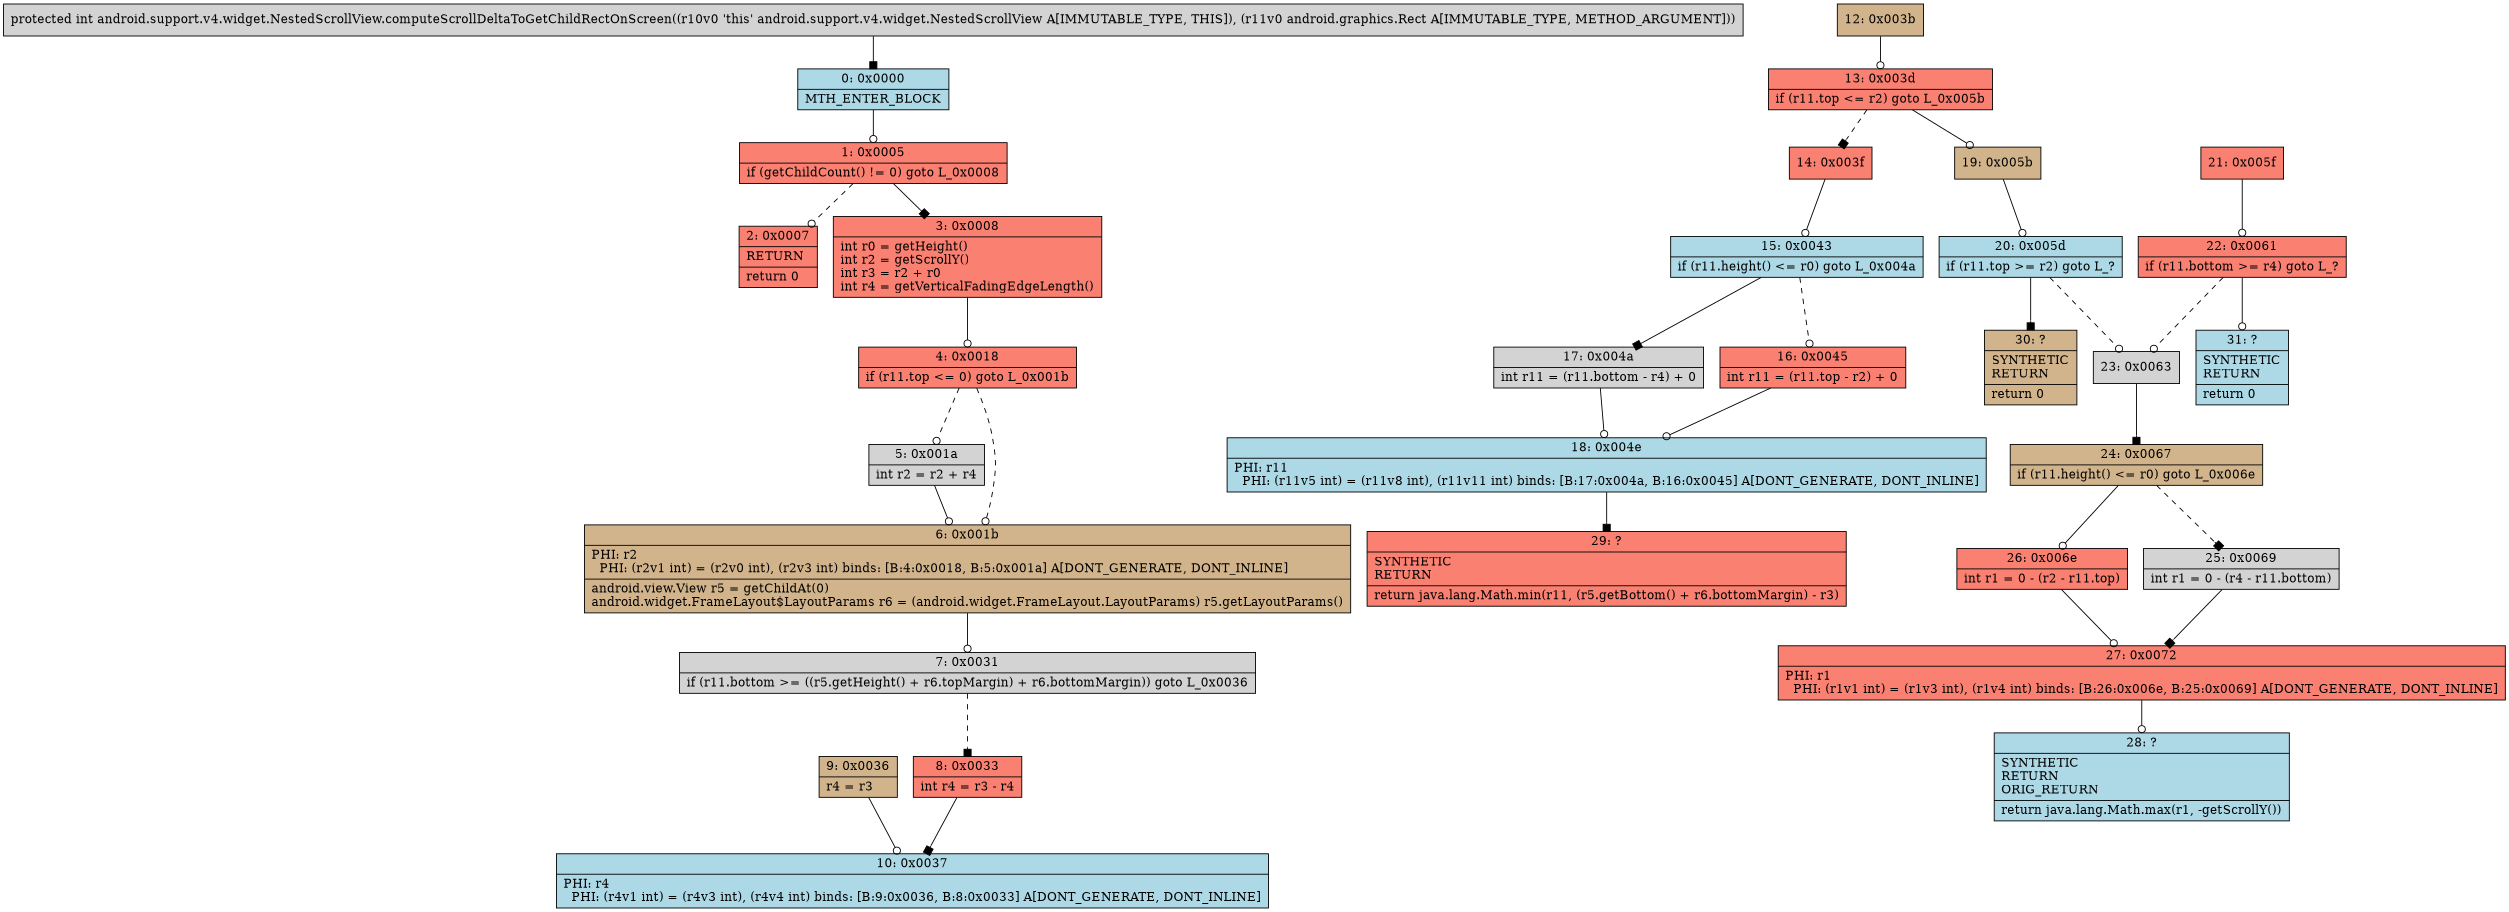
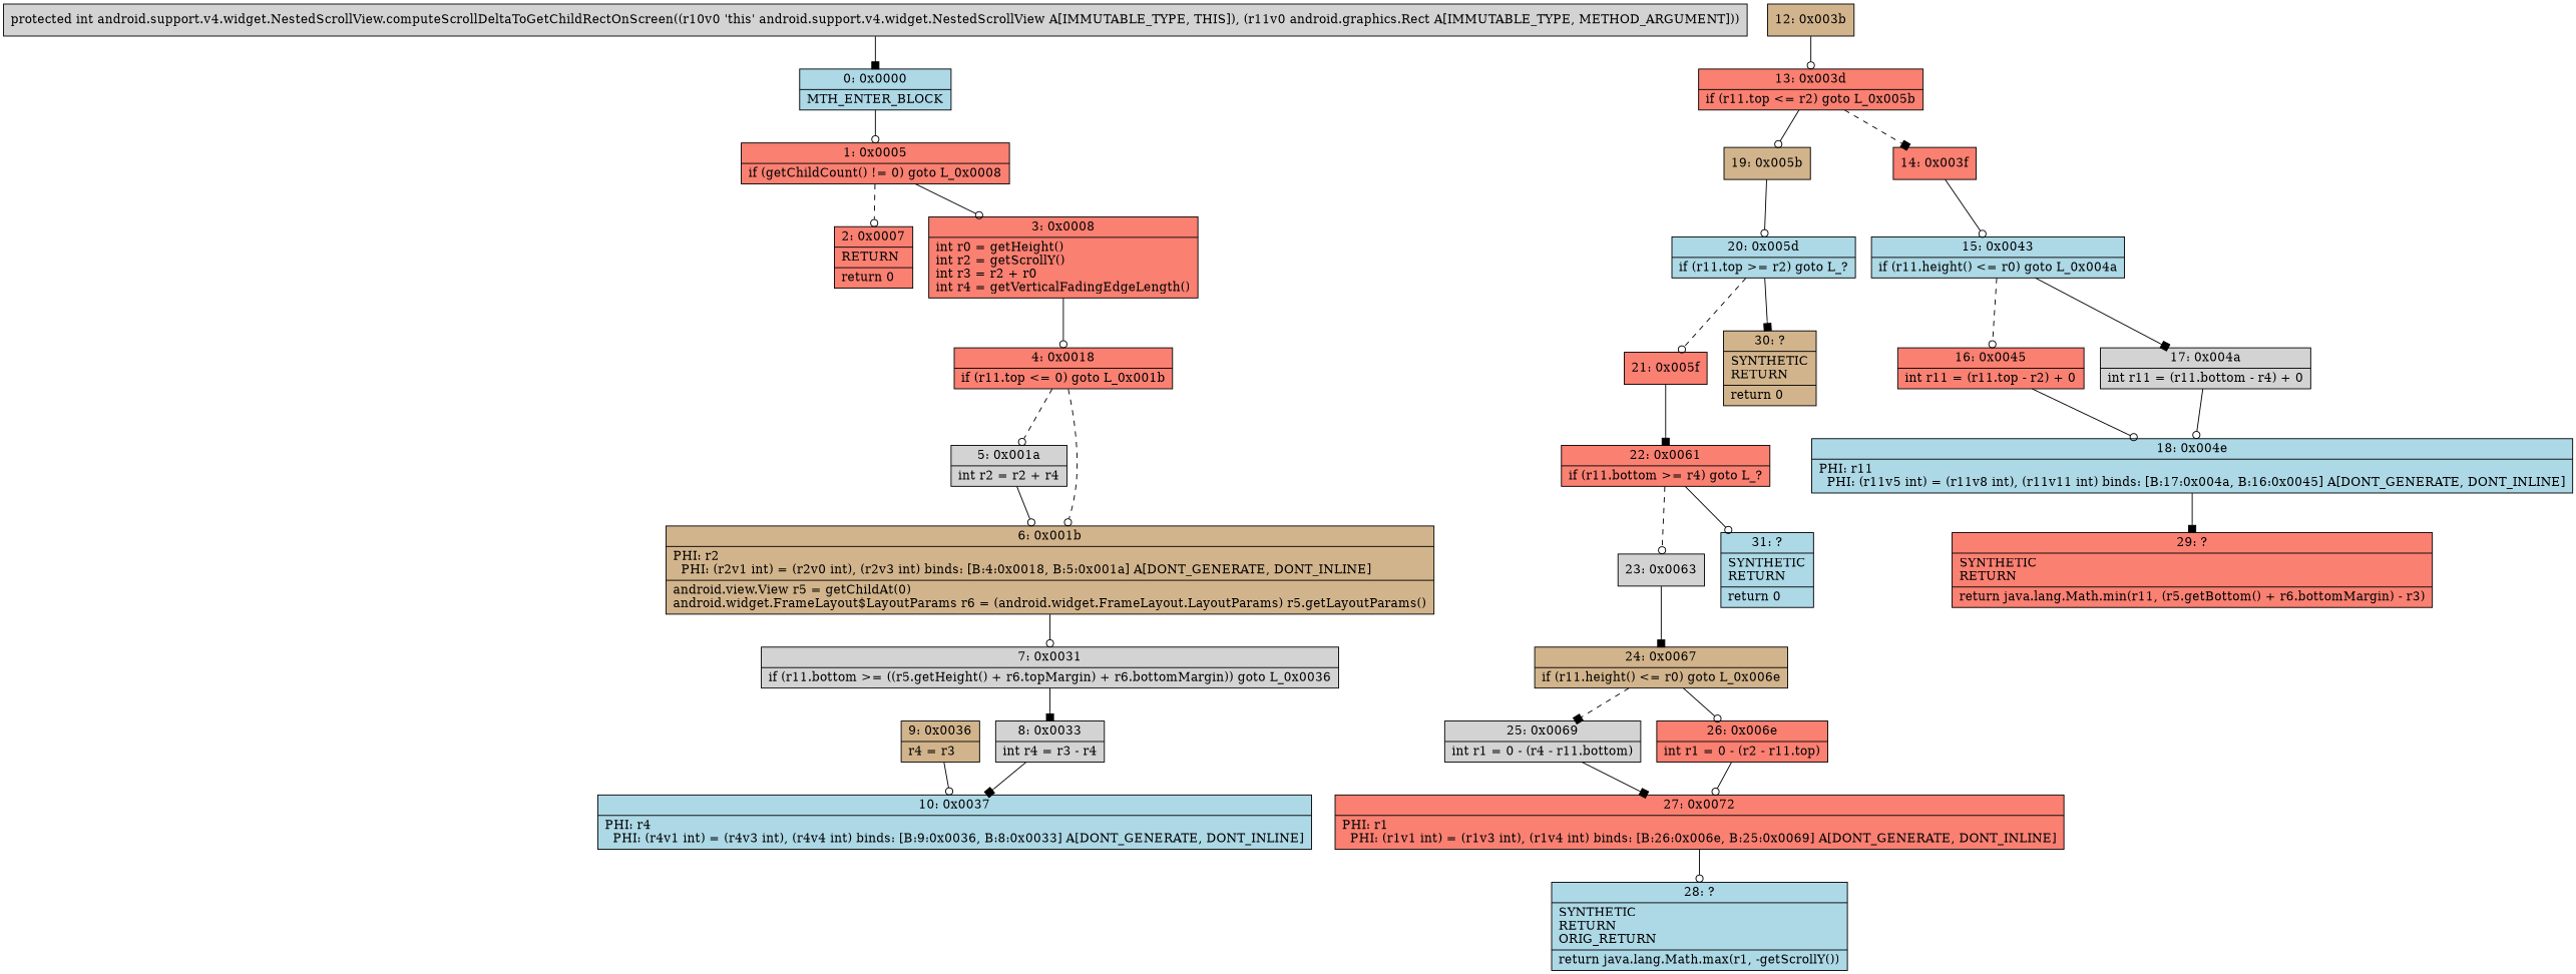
  digraph {
    node [fillcolor=salmon shape=record style=filled]
    edge [arrowhead=odot]
    n1 [fillcolor=lightblue label="{0\:\ 0x0000|MTH_ENTER_BLOCK\l}"]
    n2 [label="{1\:\ 0x0005|if (getChildCount() != 0) goto L_0x0008\l}"]
    n3 [label="{2\:\ 0x0007|RETURN\l|return 0\l}"]
    n4 [label="{3\:\ 0x0008|int r0 = getHeight()\lint r2 = getScrollY()\lint r3 = r2 + r0\lint r4 = getVerticalFadingEdgeLength()\l}"]
    n5 [label="{4\:\ 0x0018|if (r11.top \<= 0) goto L_0x001b\l}"]
    n6 [fillcolor=lightgrey label="{5\:\ 0x001a|int r2 = r2 + r4\l}"]
    n7 [fillcolor=tan label="{6\:\ 0x001b|PHI: r2 \l  PHI: (r2v1 int) = (r2v0 int), (r2v3 int) binds: [B:4:0x0018, B:5:0x001a] A[DONT_GENERATE, DONT_INLINE]\l|android.view.View r5 = getChildAt(0)\landroid.widget.FrameLayout$LayoutParams r6 = (android.widget.FrameLayout.LayoutParams) r5.getLayoutParams()\l}"]
    n8 [fillcolor=lightgrey label="{7\:\ 0x0031|if (r11.bottom \>= ((r5.getHeight() + r6.topMargin) + r6.bottomMargin)) goto L_0x0036\l}"]
-   n9 [label="{8\:\ 0x0033|int r4 = r3 \- r4\l}"]
+   n9 [fillcolor=lightgrey label="{8\:\ 0x0033|int r4 = r3 \- r4\l}"]
    n10 [fillcolor=lightblue label="{10\:\ 0x0037|PHI: r4 \l  PHI: (r4v1 int) = (r4v3 int), (r4v4 int) binds: [B:9:0x0036, B:8:0x0033] A[DONT_GENERATE, DONT_INLINE]\l}"]
    n11 [fillcolor=tan label="{9\:\ 0x0036|r4 = r3\l}"]
    n12 [fillcolor=tan label="{12\:\ 0x003b}"]
    n13 [label="{13\:\ 0x003d|if (r11.top \<= r2) goto L_0x005b\l}"]
    n14 [fillcolor=tan label="{19\:\ 0x005b}"]
    n15 [fillcolor=lightblue label="{20\:\ 0x005d|if (r11.top \>= r2) goto L_?\l}"]
    n16 [label="{14\:\ 0x003f}"]
    n17 [fillcolor=lightblue label="{15\:\ 0x0043|if (r11.height() \<= r0) goto L_0x004a\l}"]
    n18 [label="{16\:\ 0x0045|int r11 = (r11.top \- r2) + 0\l}"]
    n19 [fillcolor=lightgrey label="{17\:\ 0x004a|int r11 = (r11.bottom \- r4) + 0\l}"]
    n20 [fillcolor=lightblue label="{18\:\ 0x004e|PHI: r11 \l  PHI: (r11v5 int) = (r11v8 int), (r11v11 int) binds: [B:17:0x004a, B:16:0x0045] A[DONT_GENERATE, DONT_INLINE]\l}"]
    n21 [label="{29\:\ ?|SYNTHETIC\lRETURN\l|return java.lang.Math.min(r11, (r5.getBottom() + r6.bottomMargin) \- r3)\l}"]
    n22 [label="{21\:\ 0x005f}"]
    n23 [fillcolor=tan label="{30\:\ ?|SYNTHETIC\lRETURN\l|return 0\l}"]
    n24 [label="{22\:\ 0x0061|if (r11.bottom \>= r4) goto L_?\l}"]
    n25 [fillcolor=lightgrey label="{23\:\ 0x0063}"]
    n26 [fillcolor=lightblue label="{31\:\ ?|SYNTHETIC\lRETURN\l|return 0\l}"]
    n27 [fillcolor=tan label="{24\:\ 0x0067|if (r11.height() \<= r0) goto L_0x006e\l}"]
    n28 [fillcolor=lightgrey label="{25\:\ 0x0069|int r1 = 0 \- (r4 \- r11.bottom)\l}"]
    n29 [label="{26\:\ 0x006e|int r1 = 0 \- (r2 \- r11.top)\l}"]
    n30 [label="{27\:\ 0x0072|PHI: r1 \l  PHI: (r1v1 int) = (r1v3 int), (r1v4 int) binds: [B:26:0x006e, B:25:0x0069] A[DONT_GENERATE, DONT_INLINE]\l}"]
    n31 [fillcolor=lightblue label="{28\:\ ?|SYNTHETIC\lRETURN\lORIG_RETURN\l|return java.lang.Math.max(r1, \-getScrollY())\l}"]
    n32 [fillcolor=lightgrey label="{protected int android.support.v4.widget.NestedScrollView.computeScrollDeltaToGetChildRectOnScreen((r10v0 'this' android.support.v4.widget.NestedScrollView A[IMMUTABLE_TYPE, THIS]), (r11v0 android.graphics.Rect A[IMMUTABLE_TYPE, METHOD_ARGUMENT])) }"]
    n1 -> n2
    n2 -> n3 [style=dashed]
-   n2 -> n4 [arrowhead=box]
+   n2 -> n4
    n4 -> n5
    n5 -> n6 [style=dashed]
    n5 -> n7 [style=dashed]
    n6 -> n7
    n7 -> n8
-   n8 -> n9 [arrowhead=box style=dashed]
+   n8 -> n9 [arrowhead=box style=solid]
    n9 -> n10 [arrowhead=box]
    n11 -> n10
    n12 -> n13
    n13 -> n14
    n13 -> n16 [arrowhead=box style=dashed]
    n14 -> n15
-   n15 -> n25 [style=dashed]
+   n15 -> n22 [style=dashed]
    n15 -> n23 [arrowhead=box]
    n16 -> n17
    n17 -> n18 [style=dashed]
    n17 -> n19 [arrowhead=box]
    n18 -> n20
    n19 -> n20
    n20 -> n21 [arrowhead=box]
-   n22 -> n24
+   n22 -> n24 [arrowhead=box]
    n24 -> n25 [style=dashed]
    n24 -> n26
    n25 -> n27 [arrowhead=box]
    n27 -> n28 [arrowhead=box style=dashed]
    n27 -> n29
    n28 -> n30 [arrowhead=box]
    n29 -> n30
    n30 -> n31
    n32 -> n1 [arrowhead=box]
  }
